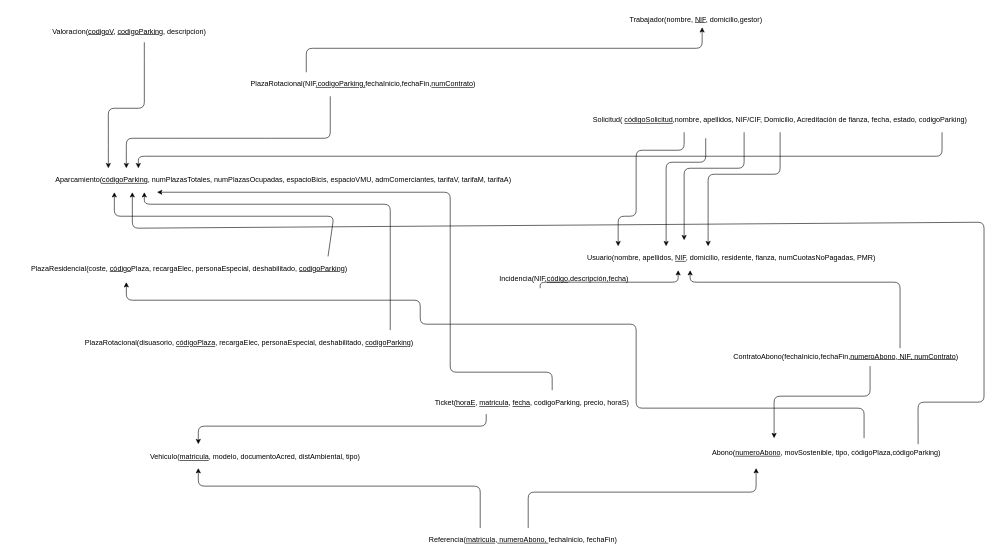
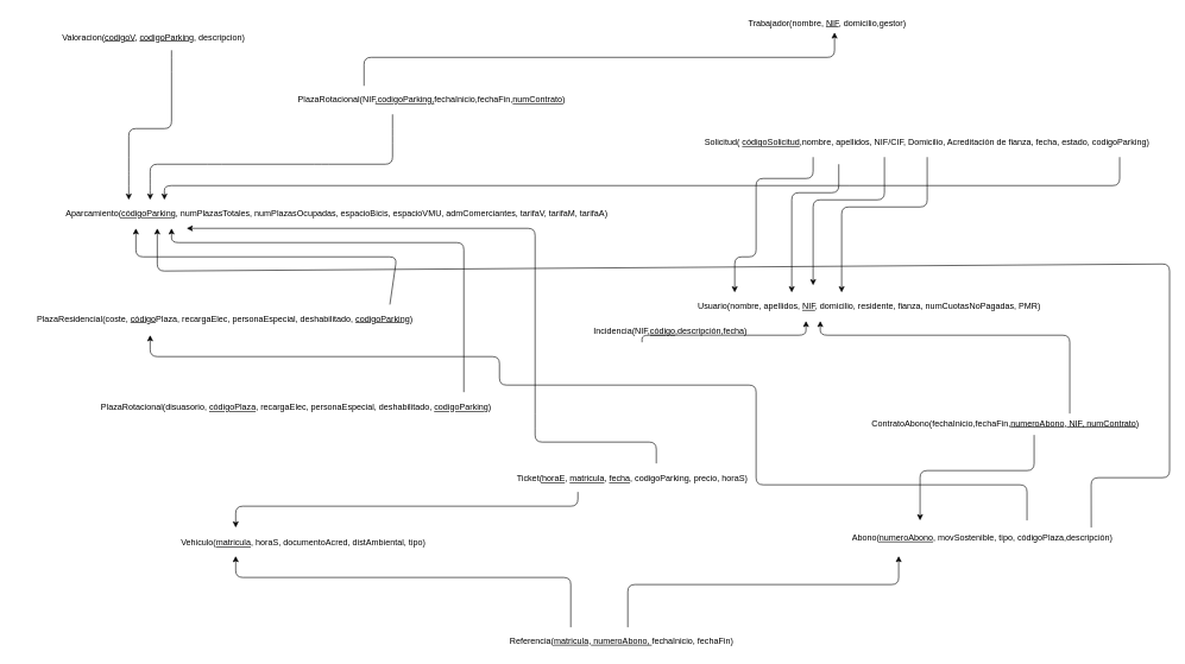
  <mxCell id="0" />
  <mxCell id="1" parent="0" />
  <mxCell id="2" value="Solicitud( &lt;u&gt;códigoSolicitud&lt;/u&gt;&lt;span style=&quot;text-decoration: none&quot;&gt;,nombre, apellidos, NIF/CIF, Domicilio, Acreditación de fianza, fecha, estado, codigoParking)&lt;/span&gt;" style="text;html=1;strokeColor=none;fillColor=none;align=center;verticalAlign=middle;whiteSpace=wrap;rounded=0;" parent="1" vertex="1"><mxGeometry x="960" y="190" width="680" height="20" as="geometry" /></mxCell>
  <mxCell id="3" value="&lt;div align=&quot;left&quot;&gt;&lt;span style=&quot;text-decoration: none&quot;&gt;Aparcamiento(&lt;/span&gt;&lt;u&gt;códigoParking&lt;/u&gt;&lt;span style=&quot;text-decoration: none&quot;&gt;,&lt;/span&gt;&lt;span style=&quot;text-decoration: none&quot;&gt; numPlazasTotales, numPlazasOcupadas,&lt;/span&gt;&lt;span style=&quot;text-decoration: none&quot;&gt;&amp;nbsp;espacioBicis, espacioVMU, admComerciantes, tarifaV, tarifaM, tarifaA&lt;/span&gt;&lt;span style=&quot;text-decoration: none&quot;&gt;)&lt;/span&gt;&lt;/div&gt;" style="text;html=1;resizable=0;points=[];autosize=1;align=left;verticalAlign=top;spacingTop=-4;" parent="1" vertex="1"><mxGeometry x="90" y="290" width="780" height="20" as="geometry" /></mxCell>
- <mxCell id="4" value="&lt;div align=&quot;left&quot;&gt;&lt;span style=&quot;text-decoration: none&quot;&gt;Abono(&lt;/span&gt;&lt;u&gt;numeroAbono&lt;/u&gt;&lt;span style=&quot;text-decoration: none&quot;&gt;, movSostenible, tipo, códigoPlaza,códigoParking)&lt;/span&gt;&lt;/div&gt;" style="text;html=1;strokeColor=none;fillColor=none;align=center;verticalAlign=middle;whiteSpace=wrap;rounded=0;" parent="1" vertex="1"><mxGeometry x="1174" y="740" width="407" height="30" as="geometry" /></mxCell>
+ <mxCell id="4" value="&lt;div align=&quot;left&quot;&gt;&lt;span style=&quot;text-decoration: none&quot;&gt;Abono(&lt;/span&gt;&lt;u&gt;numeroAbono&lt;/u&gt;&lt;span style=&quot;text-decoration: none&quot;&gt;, movSostenible, tipo, códigoPlaza,descripción)&lt;/span&gt;&lt;/div&gt;" style="text;html=1;strokeColor=none;fillColor=none;align=center;verticalAlign=middle;whiteSpace=wrap;rounded=0;" parent="1" vertex="1"><mxGeometry x="1174" y="740" width="407" height="30" as="geometry" /></mxCell>
  <mxCell id="5" value="&lt;span style=&quot;text-decoration: none&quot;&gt;ContratoAbono(fechaInicio,fechaFin,&lt;/span&gt;&lt;u&gt;numeroAbono&lt;/u&gt;&lt;span style=&quot;text-decoration: none&quot;&gt;,&lt;/span&gt;&lt;u&gt;&amp;nbsp;NIF, numContrato&lt;/u&gt;&lt;span style=&quot;text-decoration: none&quot;&gt;)&lt;/span&gt;" style="text;html=1;strokeColor=none;fillColor=none;align=center;verticalAlign=middle;whiteSpace=wrap;rounded=0;" parent="1" vertex="1"><mxGeometry x="1215" y="584" width="390" height="20" as="geometry" /></mxCell>
  <mxCell id="6" value="&lt;p style=&quot;margin-bottom: 0cm ; line-height: 100%&quot; align=&quot;left&quot;&gt;&lt;span style=&quot;text-decoration: none&quot;&gt;PlazaResidencial(coste, &lt;/span&gt;&lt;u&gt;código&lt;/u&gt;&lt;span style=&quot;text-decoration: none&quot;&gt;Plaza, recargaElec, personaEspecial, deshabilitado, &lt;/span&gt;&lt;u&gt;codigoParking&lt;/u&gt;&lt;span style=&quot;text-decoration: none&quot;&gt;)&lt;/span&gt;&lt;/p&gt;" style="text;html=1;strokeColor=none;fillColor=none;align=center;verticalAlign=middle;whiteSpace=wrap;rounded=0;" parent="1" vertex="1"><mxGeometry x="20" y="430" width="590" height="20" as="geometry" /></mxCell>
  <mxCell id="7" value="&lt;p style=&quot;margin-bottom: 0cm ; line-height: 100%&quot;&gt;&lt;span style=&quot;text-decoration: none&quot;&gt;PlazaRotacional(disuasorio, &lt;/span&gt;&lt;u&gt;códigoPlaza&lt;/u&gt;&lt;span style=&quot;text-decoration: none&quot;&gt;, recargaElec, personaEspecial, deshabilitado, &lt;/span&gt;&lt;u&gt;codigoParking&lt;/u&gt;&lt;span style=&quot;text-decoration: none&quot;&gt;)&lt;/span&gt;&lt;/p&gt;" style="text;html=1;strokeColor=none;fillColor=none;align=center;verticalAlign=middle;whiteSpace=wrap;rounded=0;" parent="1" vertex="1"><mxGeometry x="80" y="560" width="670" height="10" as="geometry" /></mxCell>
  <mxCell id="8" value="&lt;span style=&quot;text-decoration: none&quot;&gt;Usuario(nombre, apellidos, &lt;/span&gt;&lt;u&gt;NIF&lt;/u&gt;&lt;span style=&quot;text-decoration: none&quot;&gt;, domicilio, residente, fianza, numCuotasNoPagadas, PMR)&lt;/span&gt;" style="text;html=1;strokeColor=none;fillColor=none;align=center;verticalAlign=middle;whiteSpace=wrap;rounded=0;" parent="1" vertex="1"><mxGeometry x="973.5" y="420" width="490" height="20" as="geometry" /></mxCell>
  <mxCell id="9" value="&lt;p style=&quot;margin-bottom: 0cm ; line-height: 100%&quot;&gt;&lt;span style=&quot;text-decoration: none&quot;&gt;Trabajador(nombre, &lt;/span&gt;&lt;u&gt;NIF&lt;/u&gt;&lt;span style=&quot;text-decoration: none&quot;&gt;, domicilio,gestor)&lt;/span&gt;&lt;/p&gt;" style="text;html=1;strokeColor=none;fillColor=none;align=center;verticalAlign=middle;whiteSpace=wrap;rounded=0;" parent="1" vertex="1"><mxGeometry x="1030" y="20" width="260" height="10" as="geometry" /></mxCell>
  <mxCell id="10" value="&lt;p style=&quot;margin-bottom: 0cm ; line-height: 100%&quot;&gt;&lt;span style=&quot;text-decoration: none&quot;&gt;Ticket(&lt;/span&gt;&lt;u&gt;horaE&lt;/u&gt;&lt;span style=&quot;text-decoration: none&quot;&gt;, &lt;/span&gt;&lt;u&gt;matricula&lt;/u&gt;&lt;span style=&quot;text-decoration: none&quot;&gt;, &lt;/span&gt;&lt;u&gt;fecha&lt;/u&gt;&lt;span style=&quot;text-decoration: none&quot;&gt;, codigoParking, precio, horaS)&lt;/span&gt;&lt;/p&gt;" style="text;html=1;strokeColor=none;fillColor=none;align=center;verticalAlign=middle;whiteSpace=wrap;rounded=0;" parent="1" vertex="1"><mxGeometry x="720" y="660" width="333" height="10" as="geometry" /></mxCell>
  <mxCell id="11" value="&lt;p style=&quot;margin-bottom: 0cm ; line-height: 100%&quot;&gt;&lt;span style=&quot;text-decoration: none&quot;&gt;Valoracion(&lt;/span&gt;&lt;u&gt;codigoV&lt;/u&gt;&lt;span style=&quot;text-decoration: none&quot;&gt;, &lt;/span&gt;&lt;u&gt;codigoParking&lt;/u&gt;&lt;span style=&quot;text-decoration: none&quot;&gt;, descripcion)&lt;/span&gt;&lt;/p&gt;" style="text;html=1;strokeColor=none;fillColor=none;align=center;verticalAlign=middle;whiteSpace=wrap;rounded=0;" parent="1" vertex="1"><mxGeometry x="65" y="40" width="300" height="10" as="geometry" /></mxCell>
- <mxCell id="12" value="&lt;p style=&quot;margin-bottom: 0cm ; line-height: 100%&quot;&gt;&lt;span style=&quot;text-decoration: none&quot;&gt;Vehiculo(&lt;/span&gt;&lt;u&gt;matricula&lt;/u&gt;&lt;span style=&quot;text-decoration: none&quot;&gt;, modelo, documentoAcred, distAmbiental, tipo&lt;/span&gt;&lt;span style=&quot;text-decoration: none&quot;&gt;)&lt;/span&gt;&lt;/p&gt;" style="text;html=1;strokeColor=none;fillColor=none;align=center;verticalAlign=middle;whiteSpace=wrap;rounded=0;" parent="1" vertex="1"><mxGeometry x="230" y="750" width="390" height="10" as="geometry" /></mxCell>
+ <mxCell id="12" value="&lt;p style=&quot;margin-bottom: 0cm ; line-height: 100%&quot;&gt;&lt;span style=&quot;text-decoration: none&quot;&gt;Vehiculo(&lt;/span&gt;&lt;u&gt;matricula&lt;/u&gt;&lt;span style=&quot;text-decoration: none&quot;&gt;, horaS, documentoAcred, distAmbiental, tipo&lt;/span&gt;&lt;span style=&quot;text-decoration: none&quot;&gt;)&lt;/span&gt;&lt;/p&gt;" style="text;html=1;strokeColor=none;fillColor=none;align=center;verticalAlign=middle;whiteSpace=wrap;rounded=0;" parent="1" vertex="1"><mxGeometry x="230" y="750" width="390" height="10" as="geometry" /></mxCell>
  <mxCell id="13" value="&lt;span style=&quot;text-decoration: none&quot;&gt;Referencia&lt;/span&gt;&lt;span style=&quot;text-decoration: none&quot;&gt;(&lt;/span&gt;&lt;u&gt;matricula&lt;/u&gt;&lt;span style=&quot;text-decoration: none&quot;&gt;,&lt;/span&gt;&lt;u&gt; numeroAbono, &lt;/u&gt;fechaInicio, fechaFin&lt;span style=&quot;text-decoration: none&quot;&gt;)&lt;/span&gt;" style="text;html=1;strokeColor=none;fillColor=none;align=center;verticalAlign=middle;whiteSpace=wrap;rounded=0;" parent="1" vertex="1"><mxGeometry x="690" y="890" width="363" height="20" as="geometry" /></mxCell>
  <mxCell id="14" value="" style="endArrow=classic;html=1;" parent="1" edge="1"><mxGeometry width="50" height="50" relative="1" as="geometry"><mxPoint x="550" y="160" as="sourcePoint" /><mxPoint x="210" y="280" as="targetPoint" /><Array as="points"><mxPoint x="550" y="160" /><mxPoint x="550" y="190" /><mxPoint x="550" y="230" /><mxPoint x="450" y="230" /><mxPoint x="300" y="230" /><mxPoint x="210" y="230" /><mxPoint x="210" y="260" /></Array></mxGeometry></mxCell>
  <mxCell id="15" value="" style="endArrow=classic;html=1;" parent="1" edge="1"><mxGeometry width="50" height="50" relative="1" as="geometry"><mxPoint x="240" y="70" as="sourcePoint" /><mxPoint x="180" y="280" as="targetPoint" /><Array as="points"><mxPoint x="240" y="90" /><mxPoint x="240" y="180" /><mxPoint x="180" y="180" /><mxPoint x="180" y="230" /><mxPoint x="180" y="250" /></Array></mxGeometry></mxCell>
  <mxCell id="16" value="Incidencia(NIF,&lt;u&gt;código&lt;/u&gt;,descripción,fecha)" style="text;html=1;strokeColor=none;fillColor=none;align=center;verticalAlign=middle;whiteSpace=wrap;rounded=0;" parent="1" vertex="1"><mxGeometry x="920" y="455" width="40" height="20" as="geometry" /></mxCell>
  <mxCell id="17" value="" style="endArrow=classic;html=1;" parent="1" edge="1"><mxGeometry width="50" height="50" relative="1" as="geometry"><mxPoint x="1500" y="580" as="sourcePoint" /><mxPoint x="1150" y="450" as="targetPoint" /><Array as="points"><mxPoint x="1500" y="470" /><mxPoint x="1150" y="470" /></Array></mxGeometry></mxCell>
  <mxCell id="18" value="" style="endArrow=classic;html=1;" parent="1" edge="1"><mxGeometry width="50" height="50" relative="1" as="geometry"><mxPoint x="510" y="120" as="sourcePoint" /><mxPoint x="1170" y="45" as="targetPoint" /><Array as="points"><mxPoint x="510" y="80" /><mxPoint x="1170" y="80" /></Array></mxGeometry></mxCell>
  <mxCell id="19" value="PlazaRotacional(NIF&lt;u&gt;,codigoParking,&lt;/u&gt;fechaInicio,fechaFin,&lt;u&gt;numContrato&lt;/u&gt;)" style="text;html=1;strokeColor=none;fillColor=none;align=center;verticalAlign=middle;whiteSpace=wrap;rounded=0;" parent="1" vertex="1"><mxGeometry x="410" y="130" width="390" height="20" as="geometry" /></mxCell>
  <mxCell id="20" value="" style="endArrow=classic;html=1;" parent="1" edge="1"><mxGeometry width="50" height="50" relative="1" as="geometry"><mxPoint x="1570" y="220" as="sourcePoint" /><mxPoint x="230" y="280" as="targetPoint" /><Array as="points"><mxPoint x="1570" y="220" /><mxPoint x="1570" y="260" /><mxPoint x="1180" y="260" /><mxPoint x="230" y="260" /></Array></mxGeometry></mxCell>
  <mxCell id="21" value="" style="endArrow=classic;html=1;exitX=0.892;exitY=-0.149;exitDx=0;exitDy=0;exitPerimeter=0;" edge="1" parent="1" source="6"><mxGeometry width="50" height="50" relative="1" as="geometry"><mxPoint x="480" y="400" as="sourcePoint" /><mxPoint x="190" y="320" as="targetPoint" /><Array as="points"><mxPoint x="556" y="360" /><mxPoint x="190" y="360" /></Array></mxGeometry></mxCell>
  <mxCell id="22" value="" style="endArrow=classic;html=1;" edge="1" parent="1"><mxGeometry width="50" height="50" relative="1" as="geometry"><mxPoint x="650" y="550" as="sourcePoint" /><mxPoint x="240" y="320" as="targetPoint" /><Array as="points"><mxPoint x="650" y="340" /><mxPoint x="240" y="340" /></Array></mxGeometry></mxCell>
  <mxCell id="23" value="" style="endArrow=classic;html=1;" edge="1" parent="1"><mxGeometry width="50" height="50" relative="1" as="geometry"><mxPoint x="800" y="880" as="sourcePoint" /><mxPoint x="330" y="780" as="targetPoint" /><Array as="points"><mxPoint x="800" y="810" /><mxPoint x="330" y="810" /></Array></mxGeometry></mxCell>
  <mxCell id="24" value="" style="endArrow=classic;html=1;" edge="1" parent="1"><mxGeometry width="50" height="50" relative="1" as="geometry"><mxPoint x="880" y="880" as="sourcePoint" /><mxPoint x="1260" y="780" as="targetPoint" /><Array as="points"><mxPoint x="880" y="820" /><mxPoint x="1260" y="820" /></Array></mxGeometry></mxCell>
  <mxCell id="25" value="" style="endArrow=classic;html=1;" edge="1" parent="1"><mxGeometry width="50" height="50" relative="1" as="geometry"><mxPoint x="1450" y="610" as="sourcePoint" /><mxPoint x="1290" y="730" as="targetPoint" /><Array as="points"><mxPoint x="1450" y="660" /><mxPoint x="1290" y="660" /></Array></mxGeometry></mxCell>
  <mxCell id="26" value="" style="endArrow=classic;html=1;" edge="1" parent="1"><mxGeometry width="50" height="50" relative="1" as="geometry"><mxPoint x="810" y="690" as="sourcePoint" /><mxPoint x="330" y="740" as="targetPoint" /><Array as="points"><mxPoint x="810" y="710" /><mxPoint x="330" y="710" /></Array></mxGeometry></mxCell>
  <mxCell id="27" value="" style="endArrow=classic;html=1;" edge="1" parent="1"><mxGeometry width="50" height="50" relative="1" as="geometry"><mxPoint x="900" y="480" as="sourcePoint" /><mxPoint x="1130" y="450" as="targetPoint" /><Array as="points"><mxPoint x="900" y="470" /><mxPoint x="1130" y="470" /></Array></mxGeometry></mxCell>
  <mxCell id="28" value="" style="endArrow=classic;html=1;" edge="1" parent="1"><mxGeometry width="50" height="50" relative="1" as="geometry"><mxPoint x="1140" y="220" as="sourcePoint" /><mxPoint x="1030" y="410" as="targetPoint" /><Array as="points"><mxPoint x="1140" y="250" /><mxPoint x="1060" y="250" /><mxPoint x="1060" y="360" /><mxPoint x="1030" y="360" /></Array></mxGeometry></mxCell>
  <mxCell id="29" value="" style="endArrow=classic;html=1;" edge="1" parent="1"><mxGeometry width="50" height="50" relative="1" as="geometry"><mxPoint x="1176" y="230" as="sourcePoint" /><mxPoint x="1110" y="410" as="targetPoint" /><Array as="points"><mxPoint x="1176" y="270" /><mxPoint x="1110" y="270" /></Array></mxGeometry></mxCell>
  <mxCell id="30" value="" style="endArrow=classic;html=1;" edge="1" parent="1"><mxGeometry width="50" height="50" relative="1" as="geometry"><mxPoint x="1240" y="220" as="sourcePoint" /><mxPoint x="1140" y="400" as="targetPoint" /><Array as="points"><mxPoint x="1240" y="280" /><mxPoint x="1140" y="280" /></Array></mxGeometry></mxCell>
  <mxCell id="31" value="" style="endArrow=classic;html=1;" edge="1" parent="1"><mxGeometry width="50" height="50" relative="1" as="geometry"><mxPoint x="1300" y="220" as="sourcePoint" /><mxPoint x="1180" y="410" as="targetPoint" /><Array as="points"><mxPoint x="1300" y="290" /><mxPoint x="1180" y="290" /></Array></mxGeometry></mxCell>
  <mxCell id="32" value="" style="endArrow=classic;html=1;" edge="1" parent="1"><mxGeometry width="50" height="50" relative="1" as="geometry"><mxPoint x="920" y="650" as="sourcePoint" /><mxPoint x="261.25" y="320" as="targetPoint" /><Array as="points"><mxPoint x="920" y="620" /><mxPoint x="750" y="620" /><mxPoint x="750" y="590" /><mxPoint x="750" y="320" /></Array></mxGeometry></mxCell>
  <mxCell id="33" value="" style="endArrow=classic;html=1;" edge="1" parent="1"><mxGeometry width="50" height="50" relative="1" as="geometry"><mxPoint x="1440" y="730" as="sourcePoint" /><mxPoint x="210" y="470" as="targetPoint" /><Array as="points"><mxPoint x="1440" y="680" /><mxPoint x="1060" y="680" /><mxPoint x="1060" y="540" /><mxPoint x="700" y="540" /><mxPoint x="700" y="500" /><mxPoint x="210" y="500" /></Array></mxGeometry></mxCell>
  <mxCell id="34" value="" style="endArrow=classic;html=1;exitX=0.875;exitY=0;exitDx=0;exitDy=0;exitPerimeter=0;" edge="1" parent="1" source="4"><mxGeometry width="50" height="50" relative="1" as="geometry"><mxPoint x="280" y="420" as="sourcePoint" /><mxPoint x="220" y="320" as="targetPoint" /><Array as="points"><mxPoint x="1530" y="670" /><mxPoint x="1640" y="670" /><mxPoint x="1640" y="370" /><mxPoint x="220" y="380" /></Array></mxGeometry></mxCell>
